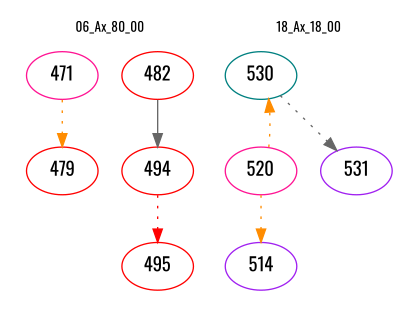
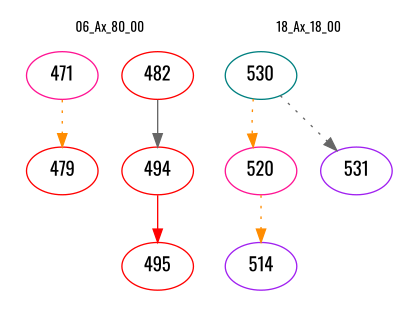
  digraph {
    fontname=Oswald
    node [color=red fontname=Oswald]
    edge [color=darkorange fontname=Oswald style=dotted]
    n1 [label=482]
    n2 [color=deeppink label=471]
    n3 [label=494]
    n4 [label=479]
    n5 [label=495]
    n6 [color=teal label=530]
    n7 [color=deeppink label=520]
    n8 [color=purple label=531]
    n9 [color=purple label=514]
    subgraph cluster_1 {
      color=white
      fontsize=10
      label="06_Ax_80_00"
      n1
      n2
      n3
      n4
      n5
    }
    subgraph cluster_2 {
      color=white
      fontsize=10
      label="18_Ax_18_00"
      n6
      n7
      n8
      n9
    }
    n1 -> n3 [color=gray40 style=solid]
    n2 -> n4
-   n3 -> n5 [color=red]
-   n7 -> n6
+   n3 -> n5 [color=red style=solid]
+   n6 -> n7
    n6 -> n8 [color=gray40]
    n7 -> n9
  }
